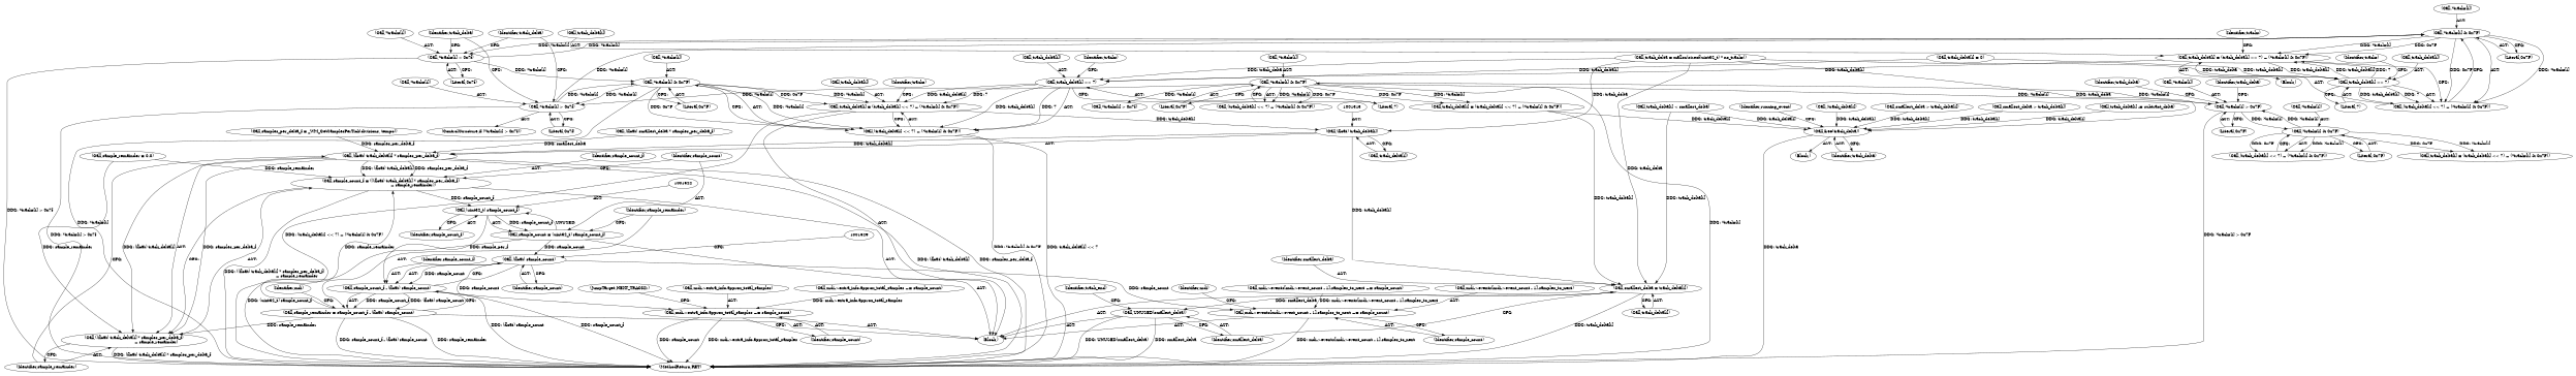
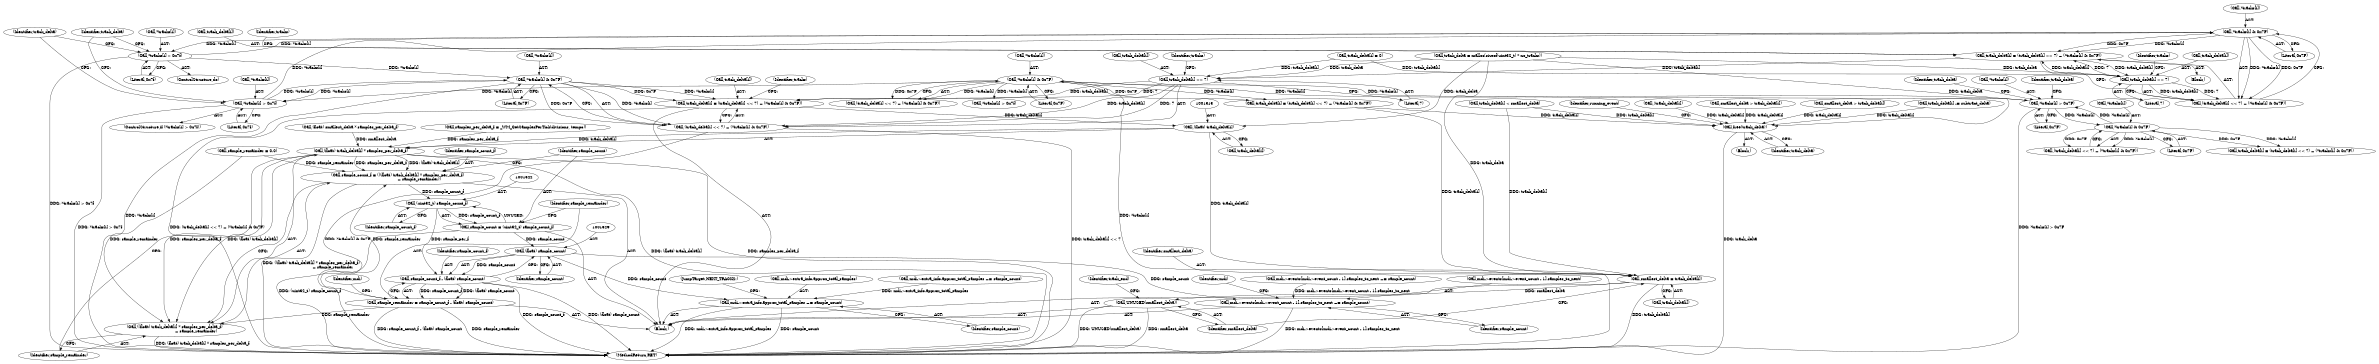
  digraph {
    n1 [label="(Call,*tracks[i] & 0x7F)"]
    n2 [label="(Call,*tracks[i] > 0x7f)"]
    n3 [label="(Call,track_delta[i] = (track_delta[i] << 7) + (*tracks[i] & 0x7F))"]
    n4 [label="(Call,(track_delta[i] << 7) + (*tracks[i] & 0x7F))"]
    n5 [label="(Literal,0x7F)"]
    n6 [label="(Call,*tracks[i] & 0x7F)"]
    n7 [label="(Literal,0x7f)"]
    n8 [label="(MethodReturn,RET)"]
+   n9 [label="(ControlStructure,do)"]
    n10 [label="(Call,track_delta[i] << 7)"]
    n11 [label="(Call,track_delta[i] << 7)"]
    n12 [label="(Block,)"]
    n13 [label="(Call,*tracks[i] > 0x7f)"]
    n14 [label="(Call,track_delta[i] = (track_delta[i] << 7) + (*tracks[i] & 0x7F))"]
    n15 [label="(Call,(track_delta[i] << 7) + (*tracks[i] & 0x7F))"]
    n16 [label="(Literal,0x7F)"]
    n17 [label="(ControlStructure,if (*tracks[i] > 0x7f))"]
    n18 [label="(Literal,0x7f)"]
    n19 [label="(Call,(float) track_delta[i])"]
    n20 [label="(Block,)"]
    n21 [label="(Call,*tracks[i] & 0x7F)"]
    n22 [label="(Call,*tracks[i] > 0x7F)"]
    n23 [label="(Call,(track_delta[i] << 7) + (*tracks[i] & 0x7F))"]
    n24 [label="(Call,track_delta[i] = (track_delta[i] << 7) + (*tracks[i] & 0x7F))"]
    n25 [label="(Call,*tracks[i] > 0x7f)"]
    n26 [label="(Literal,0x7F)"]
    n27 [label="(Call,*tracks[i] & 0x7F)"]
    n28 [label="(Literal,0x7F)"]
    n29 [label="(Call,smallest_delta = track_delta[i])"]
    n30 [label="(Call,free(track_delta))"]
    n31 [label="(Literal,0x7F)"]
    n32 [label="(Call,track_delta[i] = (track_delta[i] << 7) + (*tracks[i] & 0x7F))"]
    n33 [label="(Call,(track_delta[i] << 7) + (*tracks[i] & 0x7F))"]
    n34 [label="(Literal,7)"]
    n35 [label="(Literal,7)"]
    n36 [label="(Call,(float) track_delta[i] * samples_per_delta_f)"]
    n37 [label="(Call,track_delta[i])"]
    n38 [label="(Call,sample_count_f = (((float) track_delta[i] * samples_per_delta_f)\n                                   + sample_remainder))"]
    n39 [label="(Call,((float) track_delta[i] * samples_per_delta_f)\n                                   + sample_remainder)"]
    n40 [label="(Call,UNUSED(smallest_delta))"]
    n41 [label="(Call,track_delta[i])"]
    n42 [label="(Block,)"]
    n43 [label="(Identifier,track_delta)"]
    n44 [label="(Call,(uint32_t) sample_count_f)"]
    n45 [label="(Identifier,sample_remainder)"]
    n46 [label="(Call,sample_count = (uint32_t) sample_count_f)"]
    n47 [label="(Call,sample_count_f - (float) sample_count)"]
    n48 [label="(Identifier,sample_count_f)"]
    n49 [label="(Call,(float) sample_count)"]
    n50 [label="(Call,sample_remainder = sample_count_f - (float) sample_count)"]
    n51 [label="(Call,mdi->events[mdi->event_count - 1].samples_to_next += sample_count)"]
    n52 [label="(Call,mdi->extra_info.approx_total_samples += sample_count)"]
    n53 [label="(Identifier,sample_count)"]
    n54 [label="(Identifier,sample_count)"]
    n55 [label="(Identifier,sample_count)"]
    n56 [label="(Identifier,smallest_delta)"]
    n57 [label="(Identifier,track_delta)"]
    n58 [label="(Call,samples_per_delta_f = _WM_GetSamplesPerTick(divisions, tempo))"]
    n59 [label="(Call,track_delta[i])"]
    n60 [label="(Identifier,sample_count_f)"]
    n61 [label="(Identifier,tracks)"]
    n62 [label="(Identifier,sample_count)"]
    n63 [label="(Call,*tracks[i])"]
    n64 [label="(Identifier,running_event)"]
    n65 [label="(Call,mdi->extra_info.approx_total_samples += sample_count)"]
    n66 [label="(Identifier,track_delta)"]
    n67 [label="(Call,*tracks[i])"]
    n68 [label="(Identifier,sample_count_f)"]
    n69 [label="(Call,sample_remainder = 0.0)"]
    n70 [label="(Call,track_delta[i])"]
    n71 [label="(Identifier,sample_remainder)"]
    n72 [label="(Identifier,tracks)"]
    n73 [label="(Call,(float) smallest_delta * samples_per_delta_f)"]
    n74 [label="(Call,track_delta[i] < smallest_delta)"]
    n75 [label="(Call,*tracks[i])"]
    n76 [label="(Call,*tracks[i])"]
    n77 [label="(JumpTarget,NEXT_TRACK2:)"]
    n78 [label="(Identifier,tracks)"]
    n79 [label="(Call,mdi->extra_info.approx_total_samples)"]
    n80 [label="(Identifier,mdi)"]
    n81 [label="(Call,mdi->events[mdi->event_count - 1].samples_to_next)"]
    n82 [label="(Call,!track_delta[i])"]
    n83 [label="(Call,*tracks[i])"]
    n84 [label="(Call,track_delta[i])"]
    n85 [label="(Call,track_delta[i] = 0)"]
    n86 [label="(Identifier,track_end)"]
    n87 [label="(Identifier,mdi)"]
    n88 [label="(Call,smallest_delta > track_delta[i])"]
    n89 [label="(Call,mdi->events[mdi->event_count - 1].samples_to_next += sample_count)"]
    n90 [label="(Identifier,track_delta)"]
    n91 [label="(Identifier,tracks)"]
    n92 [label="(Call,smallest_delta > track_delta[i])"]
    n93 [label="(Call,track_delta = malloc(sizeof(uint32_t) * no_tracks))"]
    n94 [label="(Call,*tracks[i])"]
    n95 [label="(Call,track_delta[i])"]
    n96 [label="(Call,*tracks[i])"]
    n97 [label="(Call,track_delta[i] -= subtract_delta)"]
    n98 [label="(Identifier,smallest_delta)"]
    n99 [label="(Identifier,track_delta)"]
    1001313
    1001322
    1001329
    n1 -> n2 [label="DDG: *tracks[i]"]
    n1 -> n3 [label="DDG: *tracks[i]"]
    n1 -> n3 [label="DDG: 0x7F"]
    n1 -> n4 [label="AST: "]
    n1 -> n4 [label="DDG: *tracks[i]"]
    n1 -> n4 [label="DDG: 0x7F"]
    n1 -> n5 [label="CFG: "]
    n2 -> n1 [label="DDG: *tracks[i]"]
    n2 -> n6 [label="DDG: *tracks[i]"]
    n2 -> n7 [label="CFG: "]
    n2 -> n8 [label="DDG: *tracks[i] > 0x7f"]
+   n2 -> n9 [label="AST: "]
    n3 -> n4 [label="CFG: "]
    n3 -> n10 [label="DDG: track_delta[i]"]
    n3 -> n11 [label="DDG: track_delta[i]"]
    n3 -> n12 [label="AST: "]
    n4 -> n1 [label="CFG: "]
    n4 -> n3 [label="AST: "]
    n5 -> n1 [label="AST: "]
    n6 -> n8 [label="DDG: *tracks[i]"]
    n6 -> n13 [label="DDG: *tracks[i]"]
    n6 -> n14 [label="DDG: *tracks[i]"]
    n6 -> n14 [label="DDG: 0x7F"]
    n6 -> n15 [label="AST: "]
    n6 -> n15 [label="DDG: *tracks[i]"]
    n6 -> n15 [label="DDG: 0x7F"]
    n6 -> n16 [label="CFG: "]
    n7 -> n2 [label="AST: "]
    n10 -> n3 [label="DDG: track_delta[i]"]
    n10 -> n3 [label="DDG: 7"]
    n10 -> n4 [label="AST: "]
    n10 -> n4 [label="DDG: track_delta[i]"]
    n10 -> n4 [label="DDG: 7"]
    n10 -> n34 [label="CFG: "]
    n11 -> n14 [label="DDG: track_delta[i]"]
    n11 -> n14 [label="DDG: 7"]
    n11 -> n15 [label="AST: "]
    n11 -> n15 [label="DDG: track_delta[i]"]
    n11 -> n15 [label="DDG: 7"]
    n11 -> n35 [label="CFG: "]
    n13 -> n1 [label="DDG: *tracks[i]"]
    n13 -> n6 [label="DDG: *tracks[i]"]
    n13 -> n8 [label="DDG: *tracks[i] > 0x7f"]
    n13 -> n17 [label="AST: "]
    n13 -> n18 [label="CFG: "]
    n14 -> n8 [label="DDG: (track_delta[i] << 7) + (*tracks[i] & 0x7F)"]
    n14 -> n15 [label="CFG: "]
    n14 -> n19 [label="DDG: track_delta[i]"]
    n14 -> n20 [label="AST: "]
    n15 -> n6 [label="CFG: "]
    n15 -> n8 [label="DDG: track_delta[i] << 7"]
    n15 -> n8 [label="DDG: *tracks[i] & 0x7F"]
    n15 -> n14 [label="AST: "]
    n16 -> n6 [label="AST: "]
    n18 -> n13 [label="AST: "]
    n19 -> n29 [label="DDG: track_delta[i]"]
    n19 -> n36 [label="AST: "]
    n19 -> n36 [label="DDG: track_delta[i]"]
    n19 -> n37 [label="CFG: "]
    n21 -> n8 [label="DDG: *tracks[i]"]
    n21 -> n13 [label="DDG: *tracks[i]"]
    n21 -> n22 [label="DDG: *tracks[i]"]
    n21 -> n23 [label="AST: "]
    n21 -> n23 [label="DDG: *tracks[i]"]
    n21 -> n23 [label="DDG: 0x7F"]
    n21 -> n24 [label="DDG: *tracks[i]"]
    n21 -> n24 [label="DDG: 0x7F"]
    n21 -> n25 [label="DDG: *tracks[i]"]
    n21 -> n26 [label="CFG: "]
    n22 -> n8 [label="DDG: *tracks[i] > 0x7F"]
    n22 -> n21 [label="DDG: *tracks[i]"]
    n22 -> n27 [label="DDG: *tracks[i]"]
    n22 -> n28 [label="CFG: "]
    n23 -> n21 [label="CFG: "]
    n24 -> n29 [label="DDG: track_delta[i]"]
    n24 -> n30 [label="DDG: track_delta[i]"]
    n26 -> n21 [label="AST: "]
    n27 -> n22 [label="DDG: *tracks[i]"]
    n27 -> n31 [label="CFG: "]
    n27 -> n32 [label="DDG: *tracks[i]"]
    n27 -> n32 [label="DDG: 0x7F"]
    n27 -> n33 [label="AST: "]
    n27 -> n33 [label="DDG: *tracks[i]"]
    n27 -> n33 [label="DDG: 0x7F"]
    n28 -> n22 [label="AST: "]
    n29 -> n8 [label="DDG: track_delta[i]"]
    n29 -> n20 [label="AST: "]
    n29 -> n40 [label="DDG: smallest_delta"]
    n29 -> n41 [label="CFG: "]
    n30 -> n8 [label="DDG: track_delta"]
    n30 -> n42 [label="AST: "]
    n30 -> n43 [label="CFG: "]
    n31 -> n27 [label="AST: "]
    n33 -> n27 [label="CFG: "]
    n34 -> n10 [label="AST: "]
    n35 -> n11 [label="AST: "]
    n36 -> n8 [label="DDG: (float) track_delta[i]"]
    n36 -> n8 [label="DDG: samples_per_delta_f"]
    n36 -> n38 [label="DDG: (float) track_delta[i]"]
    n36 -> n38 [label="DDG: samples_per_delta_f"]
    n36 -> n39 [label="AST: "]
    n36 -> n39 [label="DDG: (float) track_delta[i]"]
    n36 -> n39 [label="DDG: samples_per_delta_f"]
    n37 -> n19 [label="AST: "]
    n38 -> n8 [label="DDG: ((float) track_delta[i] * samples_per_delta_f)\n                                   + sample_remainder"]
    n38 -> n20 [label="AST: "]
    n38 -> n39 [label="CFG: "]
    n38 -> n44 [label="DDG: sample_count_f"]
    n39 -> n8 [label="DDG: (float) track_delta[i] * samples_per_delta_f"]
    n39 -> n38 [label="AST: "]
    n39 -> n45 [label="CFG: "]
    n40 -> n8 [label="DDG: UNUSED(smallest_delta)"]
    n40 -> n8 [label="DDG: smallest_delta"]
    n40 -> n20 [label="AST: "]
    n40 -> n56 [label="CFG: "]
    n41 -> n29 [label="AST: "]
    n43 -> n30 [label="AST: "]
    n44 -> n46 [label="AST: "]
    n44 -> n46 [label="DDG: sample_count_f"]
    n44 -> n47 [label="DDG: sample_per_f"]
    n44 -> n48 [label="CFG: "]
    n45 -> n36 [label="CFG: "]
    n45 -> n39 [label="AST: "]
    n46 -> n8 [label="DDG: (uint32_t) sample_count_f"]
    n46 -> n20 [label="AST: "]
    n46 -> n44 [label="UNUSED: "]
    n46 -> n49 [label="DDG: sample_count"]
    n47 -> n8 [label="DDG: (float) sample_count"]
    n47 -> n8 [label="DDG: sample_count_f"]
    n47 -> n49 [label="CFG: "]
    n47 -> n50 [label="AST: "]
    n47 -> n50 [label="DDG: sample_count_f"]
    n47 -> n50 [label="DDG: (float) sample_count"]
    n48 -> n44 [label="AST: "]
    n49 -> n47 [label="AST: "]
    n49 -> n47 [label="DDG: sample_count"]
    n49 -> n51 [label="DDG: sample_count"]
    n49 -> n52 [label="DDG: sample_count"]
    n49 -> n53 [label="CFG: "]
    n50 -> n8 [label="DDG: sample_count_f - (float) sample_count"]
    n50 -> n8 [label="DDG: sample_remainder"]
    n50 -> n20 [label="AST: "]
    n50 -> n38 [label="DDG: sample_remainder"]
    n50 -> n39 [label="DDG: sample_remainder"]
    n50 -> n47 [label="CFG: "]
    n51 -> n8 [label="DDG: mdi->events[mdi->event_count - 1].samples_to_next"]
    n51 -> n20 [label="AST: "]
    n51 -> n54 [label="CFG: "]
    n52 -> n8 [label="DDG: sample_count"]
    n52 -> n8 [label="DDG: mdi->extra_info.approx_total_samples"]
    n52 -> n20 [label="AST: "]
    n52 -> n55 [label="CFG: "]
    n53 -> n49 [label="AST: "]
    n54 -> n51 [label="AST: "]
    n55 -> n52 [label="AST: "]
    n56 -> n29 [label="CFG: "]
    n56 -> n40 [label="AST: "]
    n57 -> n2 [label="CFG: "]
    n57 -> n13 [label="CFG: "]
    n58 -> n36 [label="DDG: samples_per_delta_f"]
    n59 -> n3 [label="AST: "]
    n60 -> n38 [label="AST: "]
    n61 -> n11 [label="CFG: "]
    n62 -> n38 [label="CFG: "]
    n62 -> n46 [label="AST: "]
    n63 -> n22 [label="AST: "]
    n64 -> n30 [label="CFG: "]
    n65 -> n52 [label="DDG: mdi->extra_info.approx_total_samples"]
    n66 -> n2 [label="CFG: "]
    n66 -> n13 [label="CFG: "]
    n67 -> n27 [label="AST: "]
    n68 -> n47 [label="AST: "]
    n69 -> n38 [label="DDG: sample_remainder"]
    n69 -> n39 [label="DDG: sample_remainder"]
    n70 -> n14 [label="AST: "]
    n71 -> n46 [label="CFG: "]
    n71 -> n50 [label="AST: "]
    n72 -> n14 [label="CFG: "]
    n73 -> n36 [label="DDG: smallest_delta"]
    n74 -> n29 [label="DDG: track_delta[i]"]
    n74 -> n30 [label="DDG: track_delta[i]"]
    n75 -> n2 [label="AST: "]
    n76 -> n21 [label="AST: "]
    n77 -> n52 [label="CFG: "]
    n78 -> n10 [label="CFG: "]
    n79 -> n52 [label="AST: "]
    n80 -> n50 [label="CFG: "]
    n81 -> n51 [label="AST: "]
    n82 -> n30 [label="DDG: track_delta[i]"]
    n83 -> n1 [label="AST: "]
    n84 -> n11 [label="AST: "]
    n85 -> n10 [label="DDG: track_delta[i]"]
    n85 -> n11 [label="DDG: track_delta[i]"]
    n86 -> n40 [label="CFG: "]
    n87 -> n51 [label="CFG: "]
    n88 -> n30 [label="DDG: track_delta[i]"]
    n89 -> n51 [label="DDG: mdi->events[mdi->event_count - 1].samples_to_next"]
    n90 -> n22 [label="CFG: "]
    n91 -> n3 [label="CFG: "]
    n92 -> n30 [label="DDG: track_delta[i]"]
    n93 -> n10 [label="DDG: track_delta"]
    n93 -> n11 [label="DDG: track_delta"]
    n93 -> n19 [label="DDG: track_delta"]
    n93 -> n29 [label="DDG: track_delta"]
    n93 -> n30 [label="DDG: track_delta"]
    n94 -> n13 [label="AST: "]
    n95 -> n10 [label="AST: "]
    n96 -> n6 [label="AST: "]
    n97 -> n30 [label="DDG: track_delta[i]"]
    n98 -> n29 [label="AST: "]
    n99 -> n22 [label="CFG: "]
    1001313 -> n19 [label="AST: "]
    1001322 -> n44 [label="AST: "]
-   1001329 -> n49 [label="CFG: "]
+   1001329 -> n49 [label="AST: "]
  }
